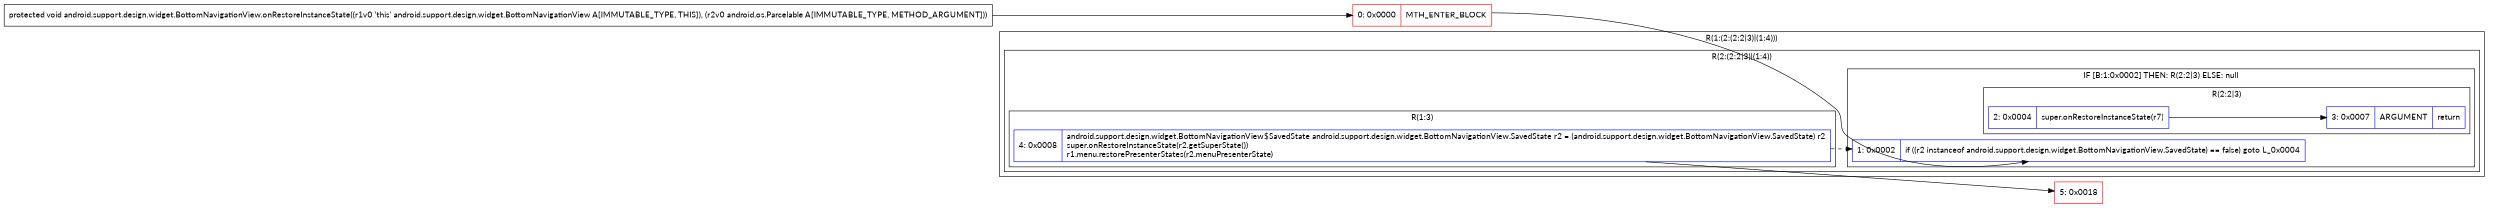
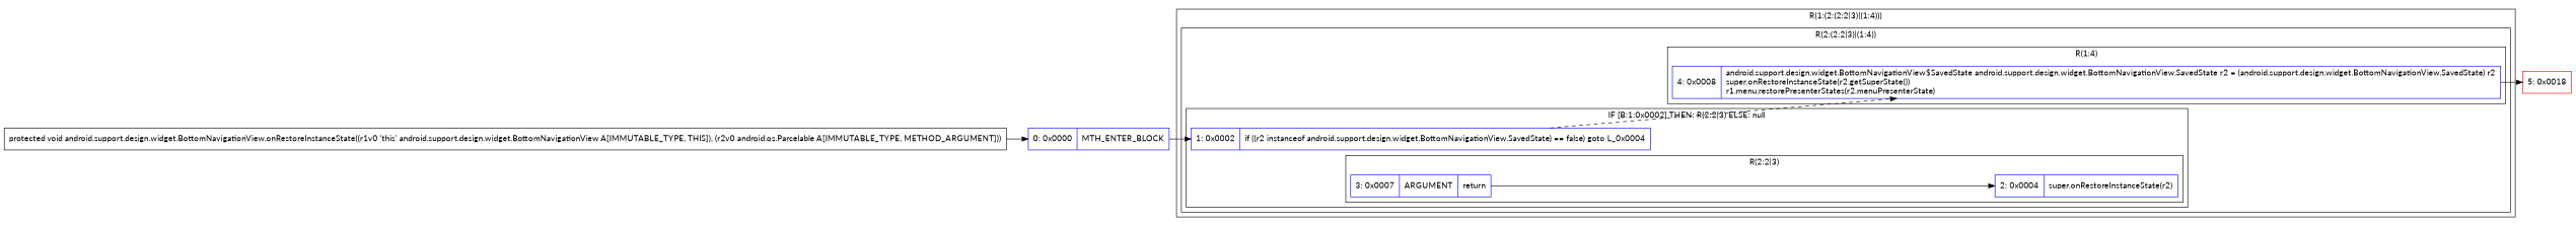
  digraph {
    fontname=Lato
    rankdir=LR
    node [color=blue fontname=Lato shape=record]
    edge [fontname=Lato]
-   n1 [label="{2\:\ 0x0004|super.onRestoreInstanceState(r7)\l}"]
+   n1 [label="{2\:\ 0x0004|super.onRestoreInstanceState(r2)\l}"]
    n2 [label="{3\:\ 0x0007|ARGUMENT\l|return\l}"]
    n3 [label="{1\:\ 0x0002|if ((r2 instanceof android.support.design.widget.BottomNavigationView.SavedState) == false) goto L_0x0004\l}"]
    n4 [label="{4\:\ 0x0008|android.support.design.widget.BottomNavigationView$SavedState android.support.design.widget.BottomNavigationView.SavedState r2 = (android.support.design.widget.BottomNavigationView.SavedState) r2\lsuper.onRestoreInstanceState(r2.getSuperState())\lr1.menu.restorePresenterStates(r2.menuPresenterState)\l}"]
    n5 [color=red label="{5\:\ 0x0018}"]
-   n6 [color=red label="{0\:\ 0x0000|MTH_ENTER_BLOCK\l}"]
+   n6 [label="{0\:\ 0x0000|MTH_ENTER_BLOCK\l}"]
    n7 [label="{protected void android.support.design.widget.BottomNavigationView.onRestoreInstanceState((r1v0 'this' android.support.design.widget.BottomNavigationView A[IMMUTABLE_TYPE, THIS]), (r2v0 android.os.Parcelable A[IMMUTABLE_TYPE, METHOD_ARGUMENT])) }" color=""]
    subgraph cluster_1 {
      label="R(1:(2:(2:2|3)|(1:4)))"
      subgraph cluster_2 {
        label="R(2:(2:2|3)|(1:4))"
        subgraph cluster_3 {
          label="IF [B:1:0x0002] THEN: R(2:2|3) ELSE: null"
          n3
          subgraph cluster_4 {
            label="R(2:2|3)"
            n1
            n2
          }
        }
        subgraph cluster_5 {
-         label="R(1:3)"
+         label="R(1:4)"
          n4
        }
      }
    }
-   n1 -> n2
-   n4 -> n3 [style=dashed]
+   n2 -> n1
+   n3 -> n4 [style=dashed]
    n4 -> n5
    n6 -> n3
    n7 -> n6
  }
